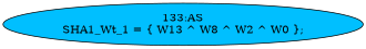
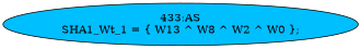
  strict digraph {
-   n1 [ast="<pyverilog.vparser.ast.Assign object at 0x7f56fedb07d0>" def_var="['SHA1_Wt_1']" fillcolor=deepskyblue label="133:AS\nSHA1_Wt_1 = { W13 ^ W8 ^ W2 ^ W0 };" statements="[]" style=filled typ=Assign use_var="['W13', 'W8', 'W2', 'W0']"]
+   n1 [ast="<pyverilog.vparser.ast.Assign object at 0x7f56fedb07d0>" def_var="['SHA1_Wt_1']" fillcolor=deepskyblue label="433:AS\nSHA1_Wt_1 = { W13 ^ W8 ^ W2 ^ W0 };" statements="[]" style=filled typ=Assign use_var="['W13', 'W8', 'W2', 'W0']"]
  }
